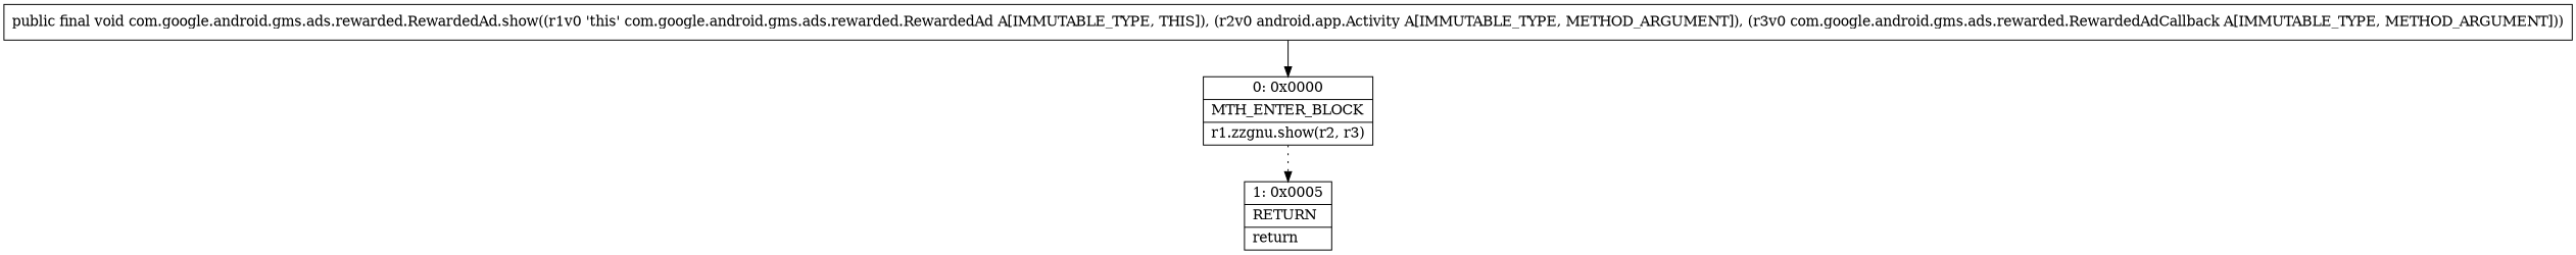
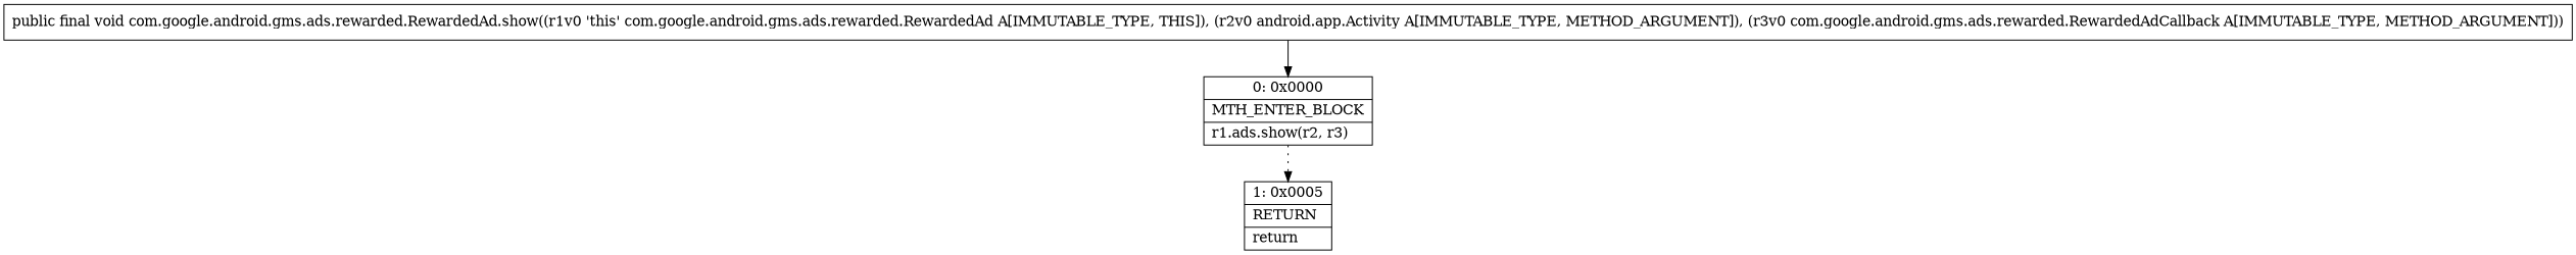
  digraph {
    node [shape=record]
-   n1 [label="{0\:\ 0x0000|MTH_ENTER_BLOCK\l|r1.zzgnu.show(r2, r3)\l}"]
+   n1 [label="{0\:\ 0x0000|MTH_ENTER_BLOCK\l|r1.ads.show(r2, r3)\l}"]
    n2 [label="{1\:\ 0x0005|RETURN\l|return\l}"]
    n3 [label="{public final void com.google.android.gms.ads.rewarded.RewardedAd.show((r1v0 'this' com.google.android.gms.ads.rewarded.RewardedAd A[IMMUTABLE_TYPE, THIS]), (r2v0 android.app.Activity A[IMMUTABLE_TYPE, METHOD_ARGUMENT]), (r3v0 com.google.android.gms.ads.rewarded.RewardedAdCallback A[IMMUTABLE_TYPE, METHOD_ARGUMENT])) }"]
    n1 -> n2 [style=dotted]
    n3 -> n1 [style=solid]
  }
